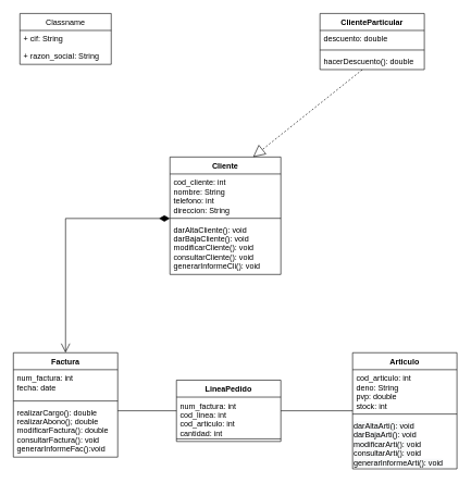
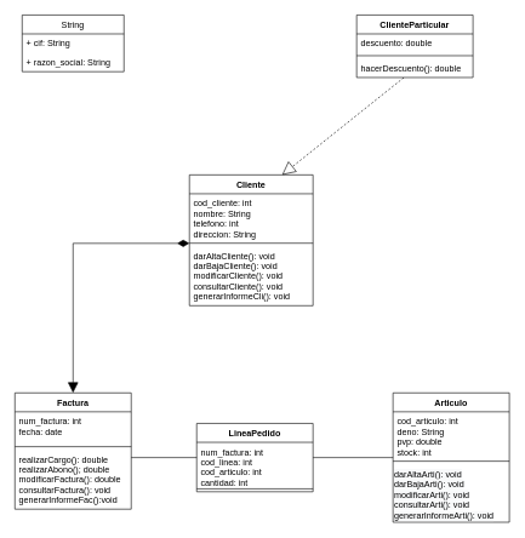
  <mxCell id="0" />
  <mxCell id="1" parent="0" />
  <mxCell id="2" value="Cliente" style="swimlane;fontStyle=1;align=center;verticalAlign=top;childLayout=stackLayout;horizontal=1;startSize=26;horizontalStack=0;resizeParent=1;resizeParentMax=0;resizeLast=0;collapsible=1;marginBottom=0;" parent="1" vertex="1"><mxGeometry x="260" y="240" width="170" height="180" as="geometry" /></mxCell>
  <mxCell id="3" value="cod_cliente: int&#10;nombre: String&#10;telefono: int&#10;direccion: String" style="text;strokeColor=none;fillColor=none;align=left;verticalAlign=top;spacingLeft=4;spacingRight=4;overflow=hidden;rotatable=0;points=[[0,0.5],[1,0.5]];portConstraint=eastwest;" parent="2" vertex="1"><mxGeometry y="26" width="170" height="64" as="geometry" /></mxCell>
  <mxCell id="4" value="" style="line;strokeWidth=1;fillColor=none;align=left;verticalAlign=middle;spacingTop=-1;spacingLeft=3;spacingRight=3;rotatable=0;labelPosition=right;points=[];portConstraint=eastwest;" parent="2" vertex="1"><mxGeometry y="90" width="170" height="8" as="geometry" /></mxCell>
  <mxCell id="5" value="darAltaCliente(): void&#10;darBajaCliente(): void&#10;modificarCliente(): void&#10;consultarCliente(): void&#10;generarInformeCli(): void" style="text;strokeColor=none;fillColor=none;align=left;verticalAlign=top;spacingLeft=4;spacingRight=4;overflow=hidden;rotatable=0;points=[[0,0.5],[1,0.5]];portConstraint=eastwest;" parent="2" vertex="1"><mxGeometry y="98" width="170" height="82" as="geometry" /></mxCell>
  <mxCell id="6" value="Articulo" style="swimlane;fontStyle=1;align=center;verticalAlign=top;childLayout=stackLayout;horizontal=1;startSize=26;horizontalStack=0;resizeParent=1;resizeParentMax=0;resizeLast=0;collapsible=1;marginBottom=0;" parent="1" vertex="1"><mxGeometry x="540" y="540" width="160" height="178" as="geometry" /></mxCell>
  <mxCell id="7" value="cod_articulo: int&#10;deno: String&#10;pvp: double&#10;stock: int" style="text;strokeColor=none;fillColor=none;align=left;verticalAlign=top;spacingLeft=4;spacingRight=4;overflow=hidden;rotatable=0;points=[[0,0.5],[1,0.5]];portConstraint=eastwest;" parent="6" vertex="1"><mxGeometry y="26" width="160" height="64" as="geometry" /></mxCell>
  <mxCell id="8" value="" style="line;strokeWidth=1;fillColor=none;align=left;verticalAlign=middle;spacingTop=-1;spacingLeft=3;spacingRight=3;rotatable=0;labelPosition=right;points=[];portConstraint=eastwest;" parent="6" vertex="1"><mxGeometry y="90" width="160" height="8" as="geometry" /></mxCell>
  <mxCell id="9" value="&lt;span style=&quot;color: rgb(0 , 0 , 0) ; font-family: &amp;#34;helvetica&amp;#34; ; font-size: 12px ; font-style: normal ; font-weight: 400 ; letter-spacing: normal ; text-align: left ; text-indent: 0px ; text-transform: none ; word-spacing: 0px ; background-color: rgb(248 , 249 , 250) ; display: inline ; float: none&quot;&gt;darAltaArti(): void&lt;/span&gt;&lt;br style=&quot;padding: 0px ; margin: 0px ; color: rgb(0 , 0 , 0) ; font-family: &amp;#34;helvetica&amp;#34; ; font-size: 12px ; font-style: normal ; font-weight: 400 ; letter-spacing: normal ; text-align: left ; text-indent: 0px ; text-transform: none ; word-spacing: 0px ; background-color: rgb(248 , 249 , 250)&quot;&gt;&lt;span style=&quot;color: rgb(0 , 0 , 0) ; font-family: &amp;#34;helvetica&amp;#34; ; font-size: 12px ; font-style: normal ; font-weight: 400 ; letter-spacing: normal ; text-align: left ; text-indent: 0px ; text-transform: none ; word-spacing: 0px ; background-color: rgb(248 , 249 , 250) ; display: inline ; float: none&quot;&gt;darBajaArti(): void&lt;/span&gt;&lt;br style=&quot;padding: 0px ; margin: 0px ; color: rgb(0 , 0 , 0) ; font-family: &amp;#34;helvetica&amp;#34; ; font-size: 12px ; font-style: normal ; font-weight: 400 ; letter-spacing: normal ; text-align: left ; text-indent: 0px ; text-transform: none ; word-spacing: 0px ; background-color: rgb(248 , 249 , 250)&quot;&gt;&lt;span style=&quot;color: rgb(0 , 0 , 0) ; font-family: &amp;#34;helvetica&amp;#34; ; font-size: 12px ; font-style: normal ; font-weight: 400 ; letter-spacing: normal ; text-align: left ; text-indent: 0px ; text-transform: none ; word-spacing: 0px ; background-color: rgb(248 , 249 , 250) ; display: inline ; float: none&quot;&gt;modificarArti(): void&lt;/span&gt;&lt;br style=&quot;padding: 0px ; margin: 0px ; color: rgb(0 , 0 , 0) ; font-family: &amp;#34;helvetica&amp;#34; ; font-size: 12px ; font-style: normal ; font-weight: 400 ; letter-spacing: normal ; text-align: left ; text-indent: 0px ; text-transform: none ; word-spacing: 0px ; background-color: rgb(248 , 249 , 250)&quot;&gt;&lt;span style=&quot;color: rgb(0 , 0 , 0) ; font-family: &amp;#34;helvetica&amp;#34; ; font-size: 12px ; font-style: normal ; font-weight: 400 ; letter-spacing: normal ; text-align: left ; text-indent: 0px ; text-transform: none ; word-spacing: 0px ; background-color: rgb(248 , 249 , 250) ; display: inline ; float: none&quot;&gt;consultarArti(): void&lt;/span&gt;&lt;br style=&quot;padding: 0px ; margin: 0px ; color: rgb(0 , 0 , 0) ; font-family: &amp;#34;helvetica&amp;#34; ; font-size: 12px ; font-style: normal ; font-weight: 400 ; letter-spacing: normal ; text-align: left ; text-indent: 0px ; text-transform: none ; word-spacing: 0px ; background-color: rgb(248 , 249 , 250)&quot;&gt;&lt;span style=&quot;color: rgb(0 , 0 , 0) ; font-family: &amp;#34;helvetica&amp;#34; ; font-size: 12px ; font-style: normal ; font-weight: 400 ; letter-spacing: normal ; text-align: left ; text-indent: 0px ; text-transform: none ; word-spacing: 0px ; background-color: rgb(248 , 249 , 250) ; display: inline ; float: none&quot;&gt;generarInformeArti(): void&lt;/span&gt;" style="text;whiteSpace=wrap;html=1;" parent="6" vertex="1"><mxGeometry y="98" width="160" height="80" as="geometry" /></mxCell>
  <mxCell id="10" value="Factura" style="swimlane;fontStyle=1;align=center;verticalAlign=top;childLayout=stackLayout;horizontal=1;startSize=26;horizontalStack=0;resizeParent=1;resizeParentMax=0;resizeLast=0;collapsible=1;marginBottom=0;" parent="1" vertex="1"><mxGeometry x="20" y="540" width="160" height="160" as="geometry" /></mxCell>
  <mxCell id="11" value="num_factura: int&#10;fecha: date" style="text;strokeColor=none;fillColor=none;align=left;verticalAlign=top;spacingLeft=4;spacingRight=4;overflow=hidden;rotatable=0;points=[[0,0.5],[1,0.5]];portConstraint=eastwest;" parent="10" vertex="1"><mxGeometry y="26" width="160" height="44" as="geometry" /></mxCell>
  <mxCell id="12" value="" style="line;strokeWidth=1;fillColor=none;align=left;verticalAlign=middle;spacingTop=-1;spacingLeft=3;spacingRight=3;rotatable=0;labelPosition=right;points=[];portConstraint=eastwest;" parent="10" vertex="1"><mxGeometry y="70" width="160" height="8" as="geometry" /></mxCell>
  <mxCell id="13" value="realizarCargo(): double&#10;realizarAbono(); double&#10;modificarFactura(): double&#10;consultarFactura(): void&#10;generarInformeFac():void" style="text;strokeColor=none;fillColor=none;align=left;verticalAlign=top;spacingLeft=4;spacingRight=4;overflow=hidden;rotatable=0;points=[[0,0.5],[1,0.5]];portConstraint=eastwest;" parent="10" vertex="1"><mxGeometry y="78" width="160" height="82" as="geometry" /></mxCell>
  <mxCell id="14" value="LineaPedido" style="swimlane;fontStyle=1;align=center;verticalAlign=top;childLayout=stackLayout;horizontal=1;startSize=26;horizontalStack=0;resizeParent=1;resizeParentMax=0;resizeLast=0;collapsible=1;marginBottom=0;" parent="1" vertex="1"><mxGeometry x="270" y="582" width="160" height="94" as="geometry" /></mxCell>
  <mxCell id="15" value="num_factura: int&#10;cod_linea: int&#10;cod_articulo: int&#10;cantidad: int" style="text;strokeColor=none;fillColor=none;align=left;verticalAlign=top;spacingLeft=4;spacingRight=4;overflow=hidden;rotatable=0;points=[[0,0.5],[1,0.5]];portConstraint=eastwest;" parent="14" vertex="1"><mxGeometry y="26" width="160" height="60" as="geometry" /></mxCell>
  <mxCell id="16" value="" style="line;strokeWidth=1;fillColor=none;align=left;verticalAlign=middle;spacingTop=-1;spacingLeft=3;spacingRight=3;rotatable=0;labelPosition=right;points=[];portConstraint=eastwest;" parent="14" vertex="1"><mxGeometry y="86" width="160" height="8" as="geometry" /></mxCell>
  <mxCell id="17" value="ClienteParticular" style="swimlane;fontStyle=1;align=center;verticalAlign=top;childLayout=stackLayout;horizontal=1;startSize=26;horizontalStack=0;resizeParent=1;resizeParentMax=0;resizeLast=0;collapsible=1;marginBottom=0;" parent="1" vertex="1"><mxGeometry x="490" y="20" width="160" height="86" as="geometry" /></mxCell>
  <mxCell id="18" value="descuento: double" style="text;strokeColor=none;fillColor=none;align=left;verticalAlign=top;spacingLeft=4;spacingRight=4;overflow=hidden;rotatable=0;points=[[0,0.5],[1,0.5]];portConstraint=eastwest;" parent="17" vertex="1"><mxGeometry y="26" width="160" height="26" as="geometry" /></mxCell>
  <mxCell id="19" value="" style="line;strokeWidth=1;fillColor=none;align=left;verticalAlign=middle;spacingTop=-1;spacingLeft=3;spacingRight=3;rotatable=0;labelPosition=right;points=[];portConstraint=eastwest;" parent="17" vertex="1"><mxGeometry y="52" width="160" height="8" as="geometry" /></mxCell>
  <mxCell id="20" value="hacerDescuento(): double" style="text;strokeColor=none;fillColor=none;align=left;verticalAlign=top;spacingLeft=4;spacingRight=4;overflow=hidden;rotatable=0;points=[[0,0.5],[1,0.5]];portConstraint=eastwest;" parent="17" vertex="1"><mxGeometry y="60" width="160" height="26" as="geometry" /></mxCell>
  <mxCell id="21" value="" style="endArrow=block;endSize=16;endFill=0;html=1;rounded=0;exitX=0.405;exitY=1.008;exitDx=0;exitDy=0;exitPerimeter=0;entryX=0.75;entryY=0;entryDx=0;entryDy=0;dashed=1;" parent="1" source="20" target="2" edge="1"><mxGeometry y="40" width="160" relative="1" as="geometry"><mxPoint x="272.854" y="-280" as="sourcePoint" /><mxPoint x="370" y="-170" as="targetPoint" /><mxPoint as="offset" /></mxGeometry></mxCell>
- <mxCell id="22" value="Classname" style="swimlane;fontStyle=0;childLayout=stackLayout;horizontal=1;startSize=26;fillColor=none;horizontalStack=0;resizeParent=1;resizeParentMax=0;resizeLast=0;collapsible=1;marginBottom=0;" vertex="1" parent="1"><mxGeometry x="30" y="20" width="140" height="78" as="geometry" /></mxCell>
+ <mxCell id="22" value="String" style="swimlane;fontStyle=0;childLayout=stackLayout;horizontal=1;startSize=26;fillColor=none;horizontalStack=0;resizeParent=1;resizeParentMax=0;resizeLast=0;collapsible=1;marginBottom=0;" vertex="1" parent="1"><mxGeometry x="30" y="20" width="140" height="78" as="geometry" /></mxCell>
  <mxCell id="23" value="+ cif: String" style="text;strokeColor=none;fillColor=none;align=left;verticalAlign=top;spacingLeft=4;spacingRight=4;overflow=hidden;rotatable=0;points=[[0,0.5],[1,0.5]];portConstraint=eastwest;" vertex="1" parent="22"><mxGeometry y="26" width="140" height="26" as="geometry" /></mxCell>
  <mxCell id="24" value="+ razon_social: String" style="text;strokeColor=none;fillColor=none;align=left;verticalAlign=top;spacingLeft=4;spacingRight=4;overflow=hidden;rotatable=0;points=[[0,0.5],[1,0.5]];portConstraint=eastwest;" vertex="1" parent="22"><mxGeometry y="52" width="140" height="26" as="geometry" /></mxCell>
  <mxCell id="25" value="" style="line;strokeWidth=1;fillColor=none;align=left;verticalAlign=middle;spacingTop=-1;spacingLeft=3;spacingRight=3;rotatable=0;labelPosition=right;points=[];portConstraint=eastwest;strokeColor=inherit;" vertex="1" parent="1"><mxGeometry x="430" y="625" width="110" height="8" as="geometry" /></mxCell>
  <mxCell id="26" value="" style="line;strokeWidth=1;fillColor=none;align=left;verticalAlign=middle;spacingTop=-1;spacingLeft=3;spacingRight=3;rotatable=0;labelPosition=right;points=[];portConstraint=eastwest;strokeColor=inherit;" vertex="1" parent="1"><mxGeometry x="180" y="625" width="90" height="8" as="geometry" /></mxCell>
- <mxCell id="27" value="" style="endArrow=open;html=1;endSize=12;startArrow=diamondThin;startSize=14;startFill=1;edgeStyle=orthogonalEdgeStyle;align=left;verticalAlign=bottom;rounded=0;entryX=0.5;entryY=0;entryDx=0;entryDy=0;exitX=0;exitY=-0.046;exitDx=0;exitDy=0;exitPerimeter=0;" edge="1" parent="1" source="5" target="10"><mxGeometry x="-1" y="3" relative="1" as="geometry"><mxPoint x="10" y="340" as="sourcePoint" /><mxPoint x="170" y="340" as="targetPoint" /></mxGeometry></mxCell>
+ <mxCell id="27" value="" style="endArrow=block;html=1;endSize=12;startArrow=diamondThin;startSize=14;startFill=1;edgeStyle=orthogonalEdgeStyle;align=left;verticalAlign=bottom;rounded=0;entryX=0.5;entryY=0;entryDx=0;entryDy=0;exitX=0;exitY=-0.046;exitDx=0;exitDy=0;exitPerimeter=0;" edge="1" parent="1" source="5" target="10"><mxGeometry x="-1" y="3" relative="1" as="geometry"><mxPoint x="10" y="340" as="sourcePoint" /><mxPoint x="170" y="340" as="targetPoint" /></mxGeometry></mxCell>
